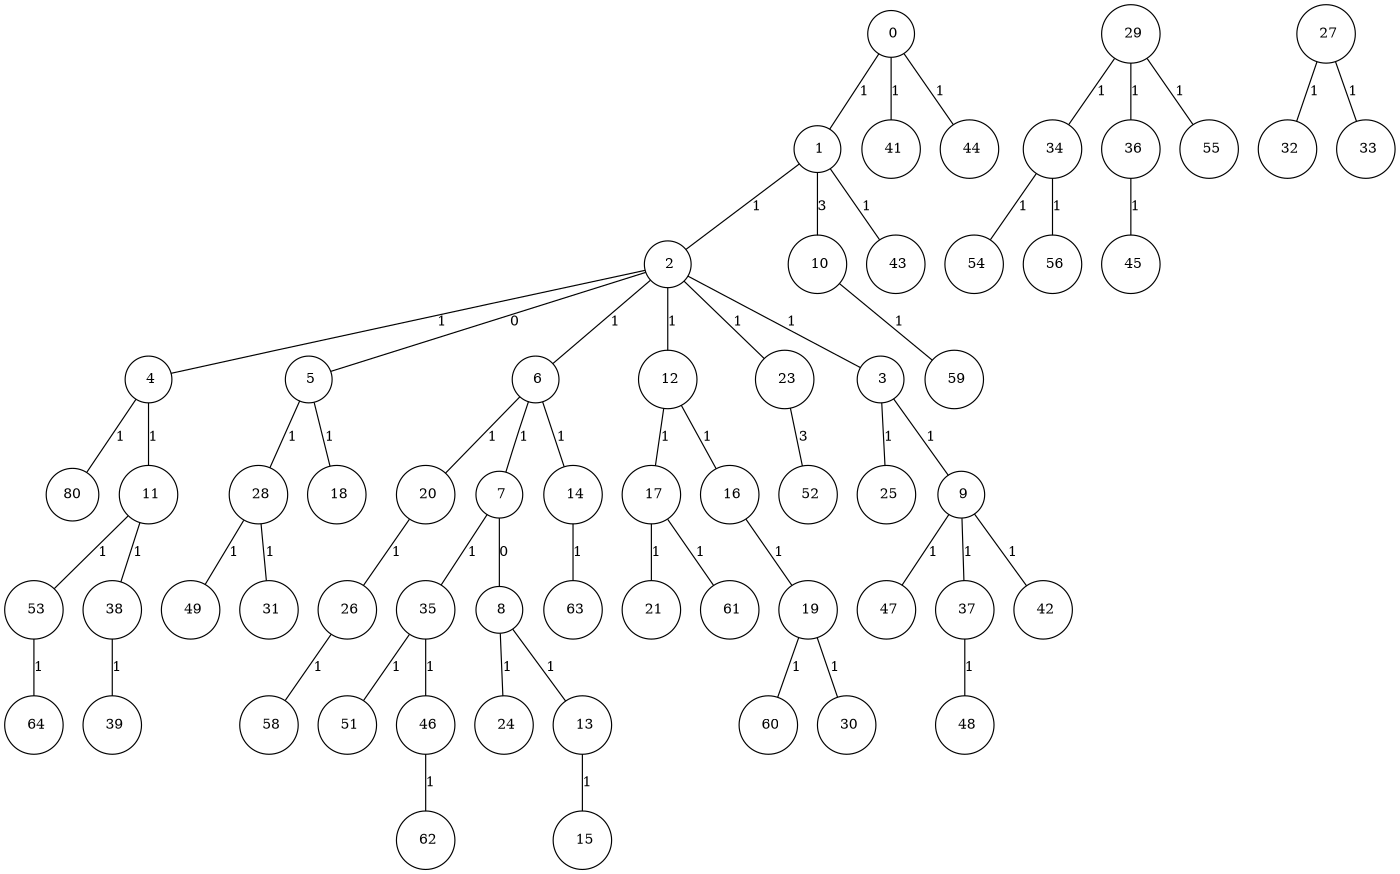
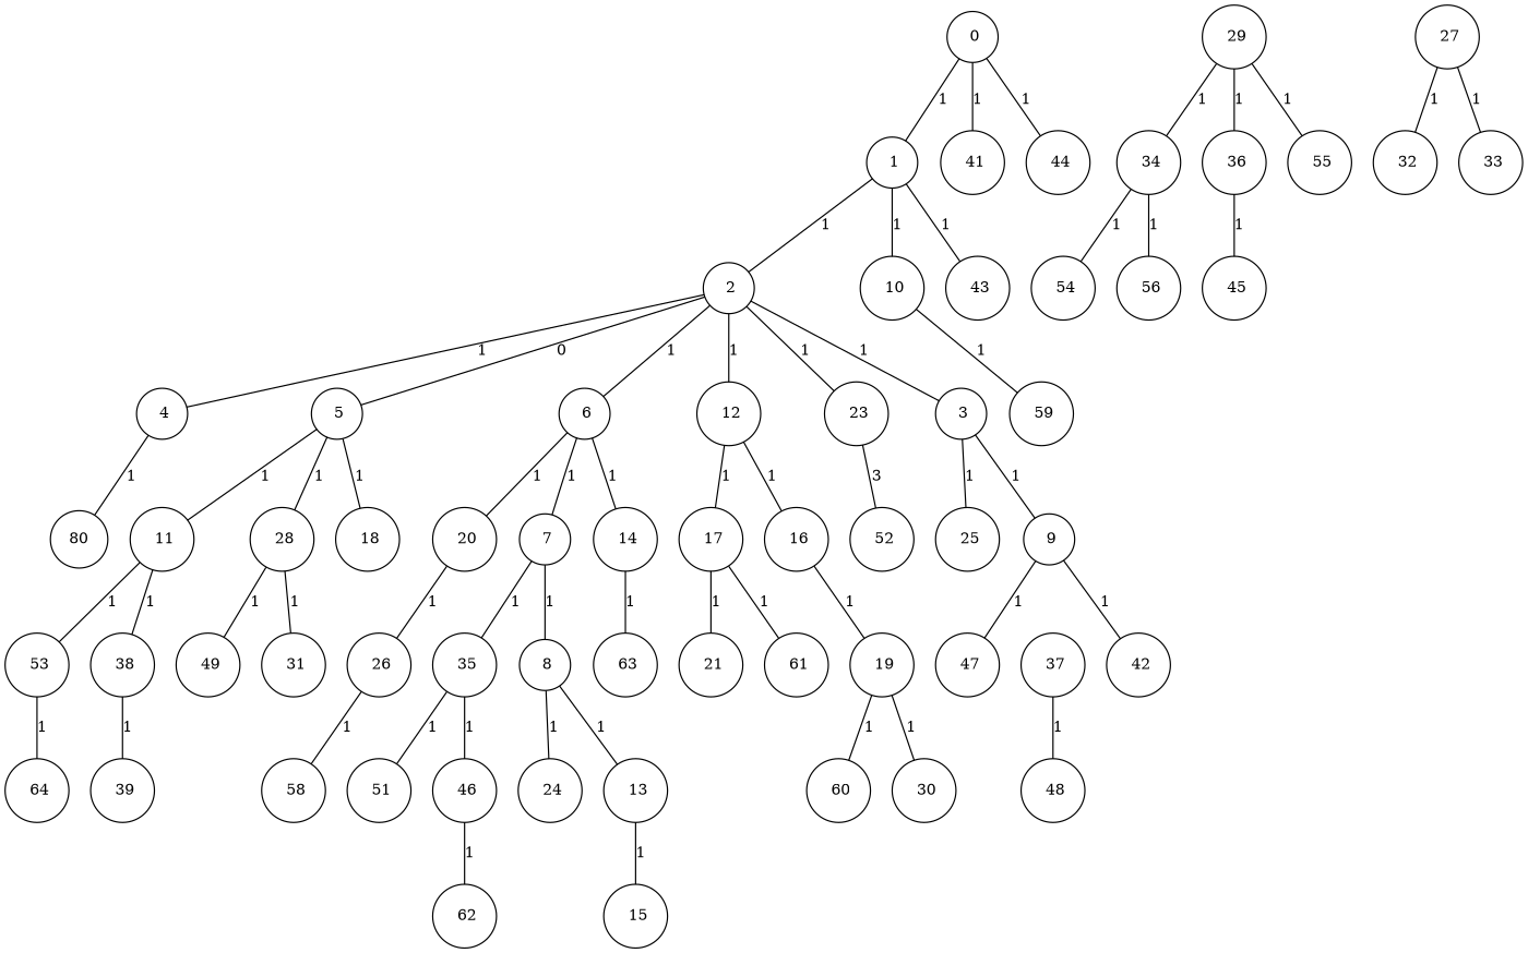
  graph {
    fixedsize="true;"
    node [color=black fontsize=12 hight=.12 shape=circle]
    edge [fontsize=12]
    n1 [label=" 0" width=.12]
    n2 [label=" 1" width=.12]
    n3 [label=" 41" width=.12]
    n4 [label=" 44" width=.12]
    n5 [label=" 2" width=.12]
    n6 [label=" 10" width=.12]
    n7 [label=" 43" width=.12]
    n8 [label=" 3" width=.12]
    n9 [label=" 4" width=.12]
    n10 [label=" 5" width=.12]
    n11 [label=" 6" width=.12]
    n12 [label=" 12" width=.12]
    n13 [label=" 23" width=.12]
    n14 [label=" 59" width=.12]
    n15 [label=" 9" width=.12]
    n16 [label=" 25" width=.12]
    n17 [label=" 11" width=.12]
    n18 [label=80 width=.12]
    n19 [label=" 18" width=.12]
    n20 [label=" 28" width=.12]
    n21 [label=" 7" width=.12]
    n22 [label=" 14" width=.12]
    n23 [label=" 20" width=.12]
    n24 [label=" 8" width=.12]
    n25 [label=" 35" width=.12]
    n26 [label=" 16" width=.12]
    n27 [label=" 17" width=.12]
    n28 [label=" 52" width=.12]
    n29 [label=" 37" width=.12]
    n30 [label=" 42" width=.12]
    n31 [label=" 47" width=.12]
    n32 [label=" 38" width=.12]
    n33 [label=" 53" width=.12]
    n34 [label=" 31" width=.12]
    n35 [label=" 49" width=.12]
    n36 [label=" 63" width=.12]
    n37 [label=" 26" width=.12]
    n38 [label=" 13" width=.12]
    n39 [label=" 24" width=.12]
    n40 [label=" 46" width=.12]
    n41 [label=" 51" width=.12]
    n42 [label=" 15" width=.12]
    n43 [label=" 29" width=.12]
    n44 [label=" 34" width=.12]
    n45 [label=" 36" width=.12]
    n46 [label=" 55" width=.12]
    n47 [label=" 48" width=.12]
    n48 [label=" 39" width=.12]
    n49 [label=" 64" width=.12]
    n50 [label=" 19" width=.12]
    n51 [label=" 21" width=.12]
    n52 [label=" 61" width=.12]
    n53 [label=" 30" width=.12]
    n54 [label=" 60" width=.12]
    n55 [label=" 58" width=.12]
    n56 [label=" 27" width=.12]
    n57 [label=" 32" width=.12]
    n58 [label=" 33" width=.12]
    n59 [label=" 54" width=.12]
    n60 [label=" 56" width=.12]
    n61 [label=" 45" width=.12]
    n62 [label=" 62" width=.12]
    n1 -- n2 [label=1]
    n1 -- n3 [label=1]
    n1 -- n4 [label=1]
    n2 -- n5 [label=1]
-   n2 -- n6 [label=3]
+   n2 -- n6 [label=1]
    n2 -- n7 [label=1]
    n5 -- n8 [label=1]
    n5 -- n9 [label=1]
    n5 -- n10 [label=0]
    n5 -- n11 [label=1]
    n5 -- n12 [label=1]
    n5 -- n13 [label=1]
    n6 -- n14 [label=1]
    n8 -- n15 [label=1]
    n8 -- n16 [label=1]
-   n9 -- n17 [label=1]
+   n10 -- n17 [label=1]
    n9 -- n18 [label=1]
    n10 -- n19 [label=1]
    n10 -- n20 [label=1]
    n11 -- n21 [label=1]
    n11 -- n22 [label=1]
    n11 -- n23 [label=1]
    n12 -- n26 [label=1]
    n12 -- n27 [label=1]
    n13 -- n28 [label=3]
-   n15 -- n29 [label=1]
    n15 -- n30 [label=1]
    n15 -- n31 [label=1]
    n17 -- n32 [label=1]
    n17 -- n33 [label=1]
    n20 -- n34 [label=1]
    n20 -- n35 [label=1]
-   n21 -- n24 [label=0]
+   n21 -- n24 [label=1]
    n21 -- n25 [label=1]
    n22 -- n36 [label=1]
    n23 -- n37 [label=1]
    n24 -- n38 [label=1]
    n24 -- n39 [label=1]
    n25 -- n40 [label=1]
    n25 -- n41 [label=1]
    n26 -- n50 [label=1]
    n27 -- n51 [label=1]
    n27 -- n52 [label=1]
    n29 -- n47 [label=1]
    n32 -- n48 [label=1]
    n33 -- n49 [label=1]
    n37 -- n55 [label=1]
    n38 -- n42 [label=1]
    n40 -- n62 [label=1]
    n43 -- n44 [label=1]
    n43 -- n45 [label=1]
    n43 -- n46 [label=1]
    n44 -- n59 [label=1]
    n44 -- n60 [label=1]
    n45 -- n61 [label=1]
    n50 -- n53 [label=1]
    n50 -- n54 [label=1]
    n56 -- n57 [label=1]
    n56 -- n58 [label=1]
  }
